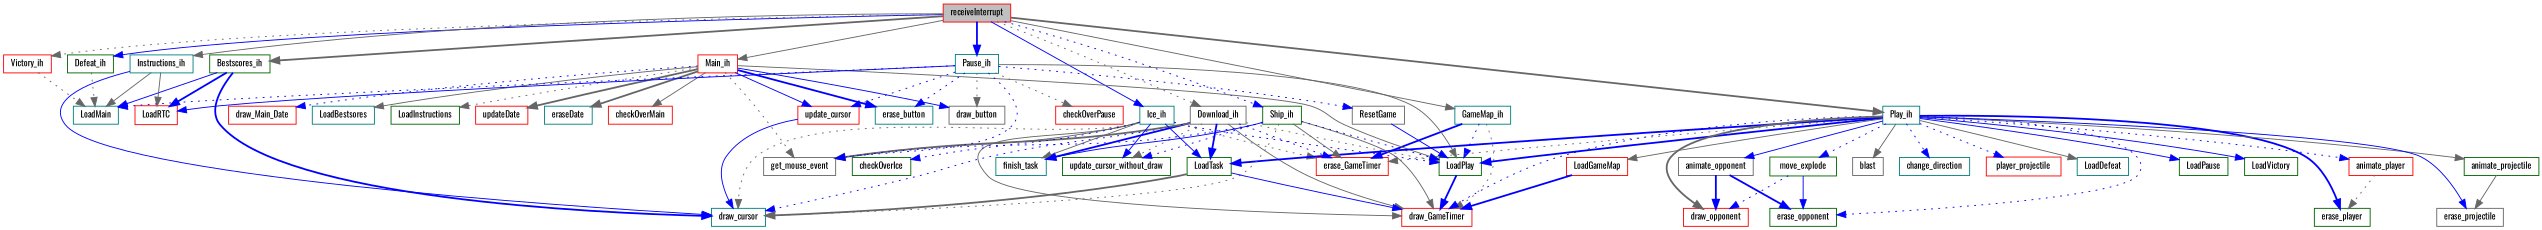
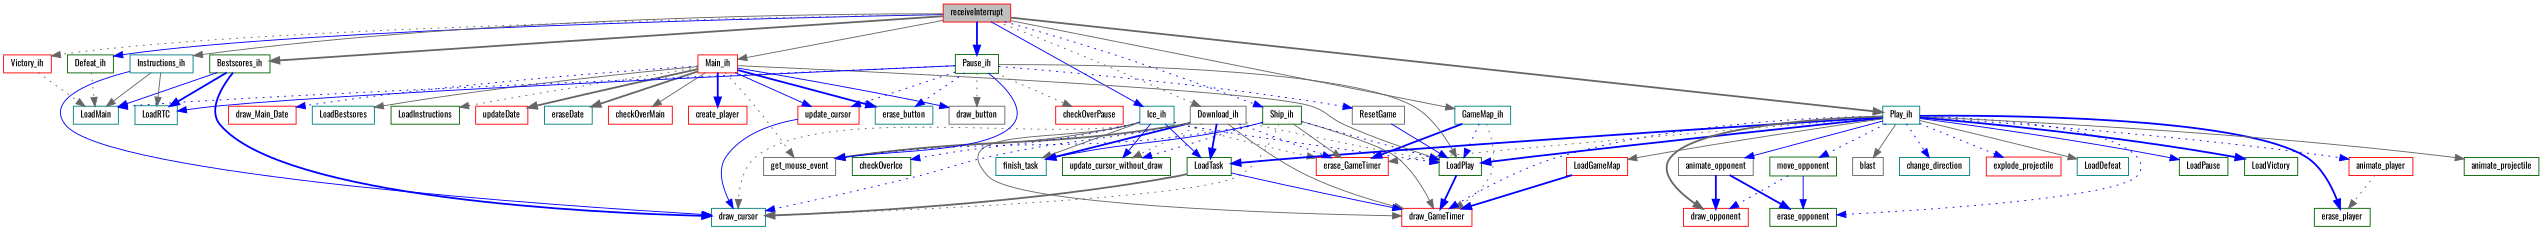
  digraph {
    fontname=Oswald
    rankdir=TB
    node [color=red fillcolor=white fontname=Oswald fontsize=10 shape=record style=filled]
    edge [color=blue fontname=Oswald fontsize=10 labelfontname=Helvetica labelfontsize=10 style=solid]
    n1 [fillcolor=grey75 fontcolor=black height=0.2 label=receiveInterrupt width=0.4]
    n2 [color=darkgreen height=0.2 label=Bestscores_ih width=0.4]
    n3 [color=darkgreen height=0.2 label=Defeat_ih width=0.4]
    n4 [color=gray40 height=0.2 label=Download_ih width=0.4]
    n5 [color=teal height=0.2 label=GameMap_ih width=0.4]
    n6 [color=teal height=0.2 label=Ice_ih width=0.4]
    n7 [color=teal height=0.2 label=Instructions_ih width=0.4]
    n8 [height=0.2 label=Main_ih width=0.4]
-   n9 [color=teal height=0.2 label=Pause_ih width=0.4]
+   n9 [color=darkgreen height=0.2 label=Pause_ih width=0.4]
    n10 [color=teal height=0.2 label=Play_ih width=0.4]
    n11 [color=darkgreen height=0.2 label=Ship_ih width=0.4]
    n12 [height=0.2 label=Victory_ih width=0.4]
    n13 [color=teal height=0.2 label=draw_cursor width=0.4]
    n14 [color=teal height=0.2 label=LoadMain width=0.4]
-   n15 [height=0.2 label=LoadRTC width=0.4]
+   n15 [color=teal height=0.2 label=LoadRTC width=0.4]
    n16 [height=0.2 label=draw_GameTimer width=0.4]
    n17 [height=0.2 label=erase_GameTimer width=0.4]
    n18 [color=teal height=0.2 label=finish_task width=0.4]
    n19 [color=gray40 height=0.2 label=get_mouse_event width=0.4]
    n20 [color=darkgreen height=0.2 label=LoadPlay width=0.4]
    n21 [color=darkgreen height=0.2 label=LoadTask width=0.4]
    n22 [color=darkgreen height=0.2 label=update_cursor_without_draw width=0.4]
    n23 [color=darkgreen height=0.2 label=checkOverIce width=0.4]
    n24 [height=0.2 label=checkOverMain width=0.4]
+   n25 [height=0.2 label=create_player width=0.4]
    n26 [color=gray40 height=0.2 label=draw_button width=0.4]
    n27 [height=0.2 label=draw_Main_Date width=0.4]
    n28 [color=teal height=0.2 label=erase_button width=0.4]
    n29 [color=teal height=0.2 label=eraseDate width=0.4]
    n30 [color=teal height=0.2 label=LoadBestsores width=0.4]
    n31 [color=darkgreen height=0.2 label=LoadInstructions width=0.4]
    n32 [height=0.2 label=update_cursor width=0.4]
    n33 [height=0.2 label=updateDate width=0.4]
    n34 [height=0.2 label=checkOverPause width=0.4]
    n35 [color=gray40 height=0.2 label=ResetGame width=0.4]
    n36 [color=gray40 height=0.2 label=animate_opponent width=0.4]
    n37 [height=0.2 label=draw_opponent width=0.4]
    n38 [color=darkgreen height=0.2 label=erase_opponent width=0.4]
    n39 [height=0.2 label=animate_player width=0.4]
    n40 [color=darkgreen height=0.2 label=erase_player width=0.4]
    n41 [color=darkgreen height=0.2 label=animate_projectile width=0.4]
-   n42 [color=gray40 height=0.2 label=erase_projectile width=0.4]
    n43 [color=gray40 height=0.2 label=blast width=0.4]
    n44 [color=teal height=0.2 label=change_direction width=0.4]
-   n45 [height=0.2 label=player_projectile width=0.4]
+   n45 [height=0.2 label=explode_projectile width=0.4]
    n46 [color=teal height=0.2 label=LoadDefeat width=0.4]
    n47 [height=0.2 label=LoadGameMap width=0.4]
    n48 [color=darkgreen height=0.2 label=LoadPause width=0.4]
    n49 [color=darkgreen height=0.2 label=LoadVictory width=0.4]
-   n50 [color=darkgreen height=0.2 label=move_explode width=0.4]
+   n50 [color=darkgreen height=0.2 label=move_opponent width=0.4]
    n1 -> n2 [color=gray40 style=bold]
    n1 -> n3
    n1 -> n4 [color=gray40 style=dotted]
    n1 -> n5 [color=gray40]
    n1 -> n6
    n1 -> n7 [color=gray40]
    n1 -> n8 [color=gray40]
    n1 -> n9 [style=bold]
    n1 -> n10 [color=gray40 style=bold]
    n1 -> n11 [style=dotted]
    n1 -> n12 [color=gray40 style=dotted]
    n2 -> n13 [style=bold]
    n2 -> n14
    n2 -> n15 [style=bold]
    n3 -> n14 [color=gray40 style=dotted]
    n4 -> n13 [style=dotted]
    n4 -> n16 [color=gray40]
    n4 -> n17 [style=dotted]
    n4 -> n18 [style=bold]
    n4 -> n19 [color=gray40 style=bold]
    n4 -> n20 [color=gray40 style=dotted]
    n4 -> n21 [style=bold]
    n4 -> n22 [color=gray40 style=dotted]
    n5 -> n16 [color=gray40 style=dotted]
    n5 -> n17 [style=bold]
    n5 -> n20 [style=dotted]
    n6 -> n13 [color=gray40 style=dotted]
    n6 -> n16 [color=gray40]
    n6 -> n17 [color=gray40 style=dotted]
    n6 -> n18 [color=gray40]
    n6 -> n19 [color=gray40]
    n6 -> n20 [style=dotted]
    n6 -> n21
    n6 -> n22
    n6 -> n23 [style=dotted]
    n7 -> n13
    n7 -> n14 [color=gray40]
    n7 -> n15 [color=gray40]
    n8 -> n19 [color=gray40 style=dotted]
    n8 -> n20 [color=gray40]
    n8 -> n24 [color=gray40]
+   n8 -> n25 [style=bold]
    n8 -> n26
    n8 -> n27 [style=dotted]
    n8 -> n28 [style=bold]
    n8 -> n29 [color=gray40 style=bold]
    n8 -> n30 [color=gray40]
    n8 -> n31 [color=gray40 style=dotted]
    n8 -> n32
    n8 -> n33 [color=gray40 style=bold]
    n9 -> n14 [style=dotted]
    n9 -> n15
-   n9 -> n19 [style=dotted]
+   n9 -> n19
    n9 -> n20 [color=gray40]
    n9 -> n26 [color=gray40 style=dotted]
    n9 -> n28 [style=dotted]
    n9 -> n32 [style=dotted]
    n9 -> n34 [color=gray40 style=dotted]
    n9 -> n35 [style=dotted]
    n10 -> n16 [style=dotted]
    n10 -> n17 [color=gray40 style=dotted]
    n10 -> n20 [style=bold]
    n10 -> n21 [style=bold]
    n10 -> n36
    n10 -> n37 [color=gray40 style=bold]
    n10 -> n38 [style=dotted]
    n10 -> n39 [style=dotted]
    n10 -> n40 [style=bold]
    n10 -> n41 [color=gray40]
-   n10 -> n42
    n10 -> n43 [color=gray40]
    n10 -> n44 [style=dotted]
    n10 -> n45 [style=dotted]
    n10 -> n46 [color=gray40]
    n10 -> n47 [color=gray40]
    n10 -> n48
-   n10 -> n49
+   n10 -> n49 [style=bold]
    n10 -> n50 [style=dotted]
    n11 -> n13 [color=gray40 style=dotted]
    n11 -> n16 [color=gray40]
    n11 -> n17 [color=gray40]
    n11 -> n18
    n11 -> n19 [style=dotted]
    n11 -> n20 [style=dotted]
    n11 -> n22 [style=dotted]
    n12 -> n14 [color=gray40 style=dotted]
    n20 -> n16 [style=bold]
    n21 -> n13 [color=gray40 style=bold]
    n21 -> n16
    n32 -> n13
    n35 -> n20
    n36 -> n37 [style=bold]
    n36 -> n38 [style=bold]
    n39 -> n40 [color=gray40 style=dotted]
-   n41 -> n42 [color=gray40]
    n47 -> n16 [style=bold]
    n50 -> n37 [style=dotted]
    n50 -> n38
  }
